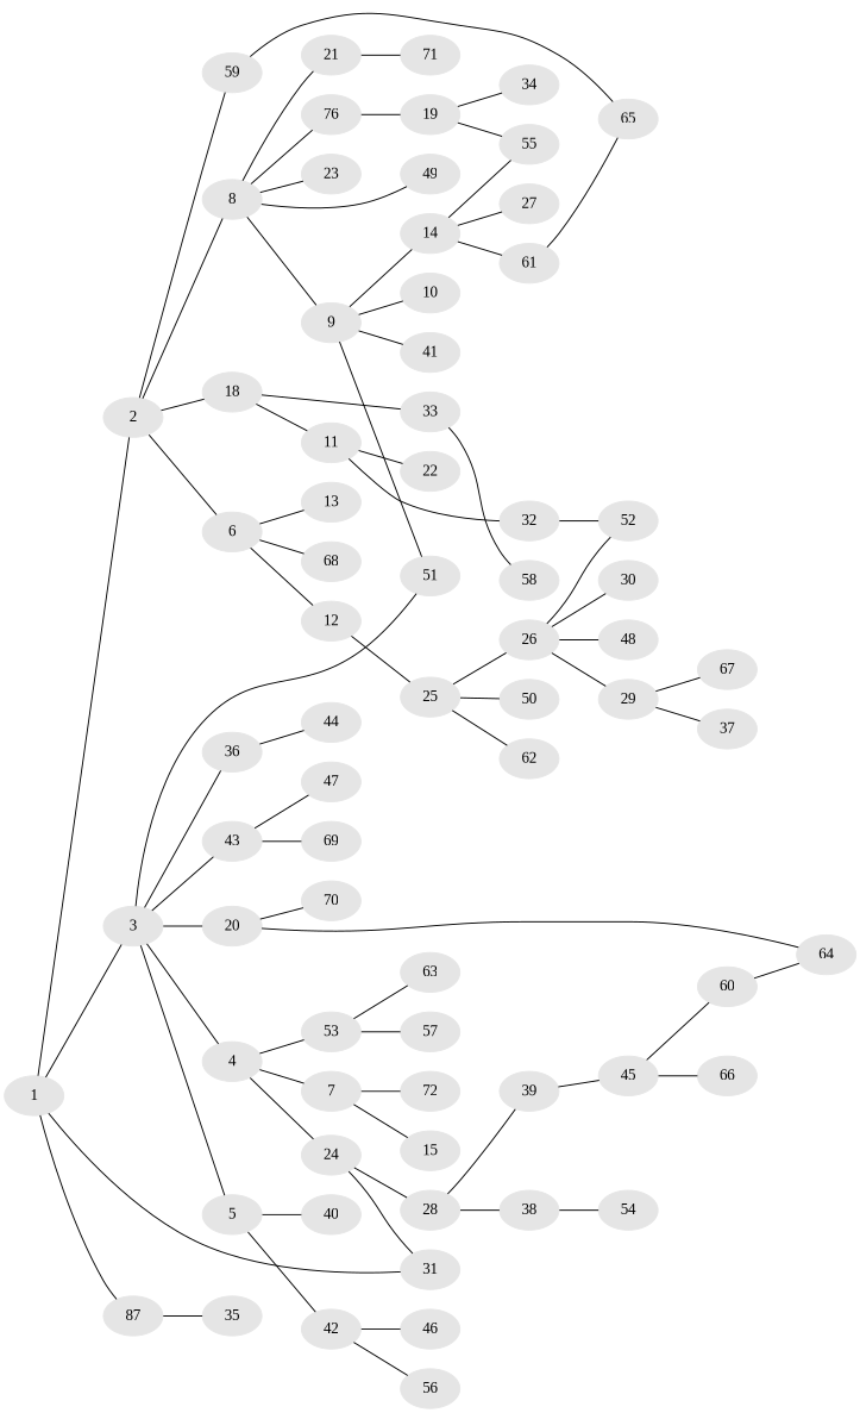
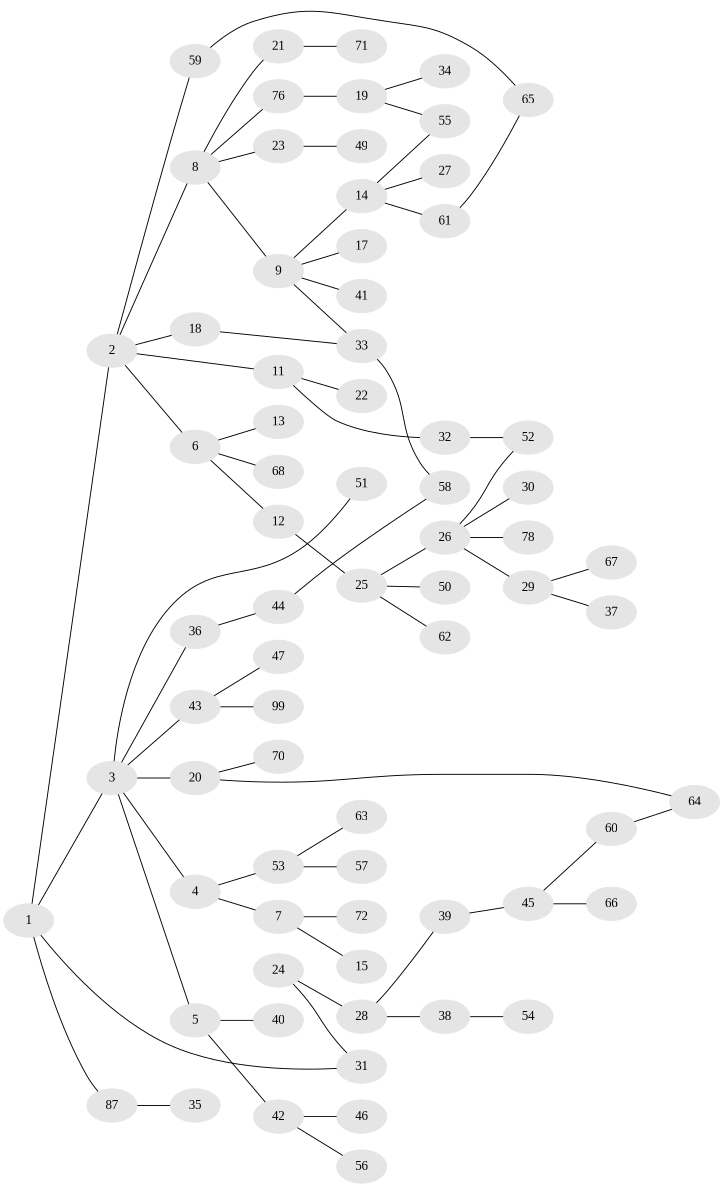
  graph {
    fontname="Liberation Serif"
    rankdir=LR
    node [color=gray90 fontname="Liberation Serif" style=filled]
    edge [fontname="Liberation Serif"]
    1
    2
    3
    n4 [label=87]
    31
    6
    8
    11
    18
    59
    4
    5
    20
    36
    43
    51
    35
    12
    13
    68
    9
    n22 [label=76]
    21
    23
    22
    32
    33
    65
    7
    24
    53
    40
    42
    64
    70
    44
    47
-   69
+   69 [label=99]
    15
    72
    28
    57
    63
    46
    56
    25
-   10
+   10 [label=17]
    14
    41
    19
    71
    49
    27
    55
    61
    52
    26
    50
    62
    34
    58
    38
    39
    29
    30
-   48
+   48 [label=78]
    37
    67
    54
    45
    60
    66
    1 -- 2
    1 -- 3
    1 -- n4
    1 -- 31
    2 -- 6
    2 -- 8
-   18 -- 11
+   2 -- 11
    2 -- 18
    2 -- 59
    3 -- 4
    3 -- 5
    3 -- 20
    3 -- 36
    3 -- 43
    3 -- 51
    n4 -- 35
    6 -- 12
    6 -- 13
    6 -- 68
    8 -- 9
    8 -- n22
    8 -- 21
    8 -- 23
    11 -- 22
    11 -- 32
    18 -- 33
    59 -- 65
    4 -- 7
-   4 -- 24
    4 -- 53
    5 -- 40
    5 -- 42
    20 -- 64
    20 -- 70
    36 -- 44
    43 -- 47
    43 -- 69
    12 -- 25
-   9 -- 51
+   9 -- 33
    9 -- 10
    9 -- 14
    9 -- 41
    n22 -- 19
    21 -- 71
-   8 -- 49
+   23 -- 49
    32 -- 52
    33 -- 58
    7 -- 15
    7 -- 72
    24 -- 31
    24 -- 28
    53 -- 57
    53 -- 63
    42 -- 46
    42 -- 56
+   44 -- 58
    28 -- 38
    28 -- 39
    25 -- 26
    25 -- 50
    25 -- 62
    14 -- 27
    14 -- 55
    14 -- 61
    19 -- 55
    19 -- 34
    61 -- 65
    26 -- 52
    26 -- 29
    26 -- 30
    26 -- 48
    38 -- 54
    39 -- 45
    29 -- 37
    29 -- 67
    45 -- 60
    45 -- 66
    60 -- 64
  }
